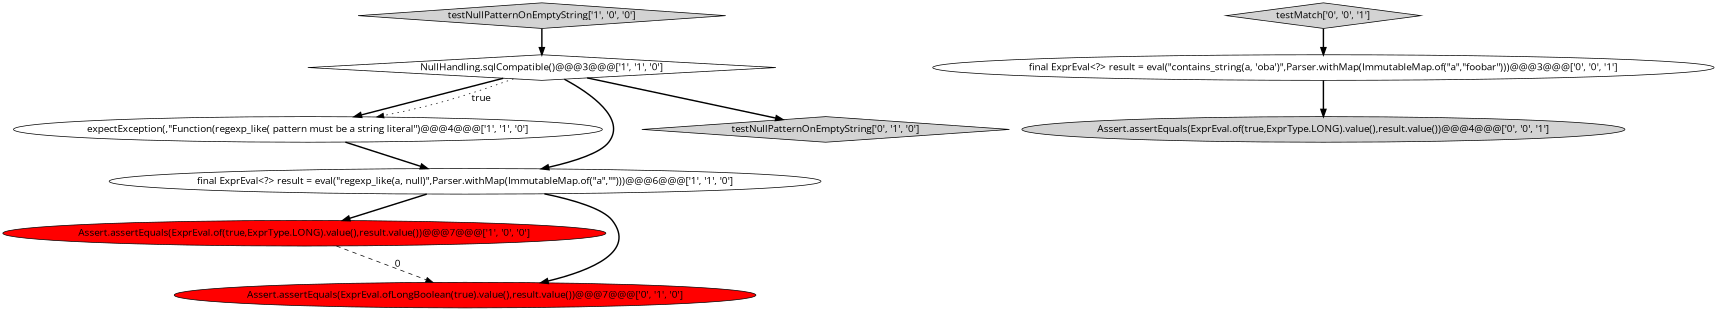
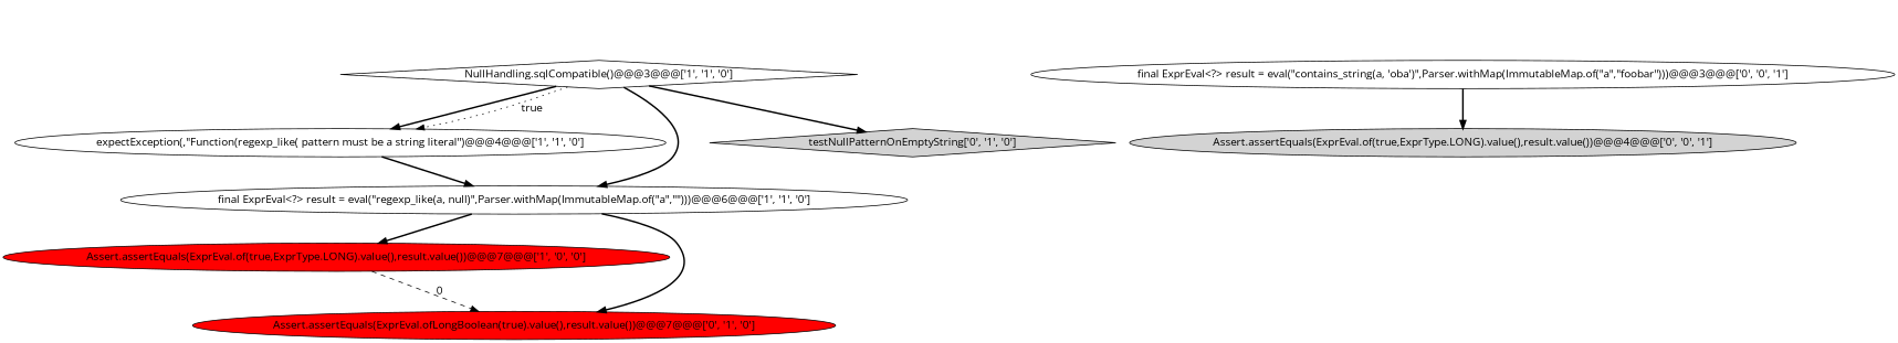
  digraph {
    fontname="Open Sans"
    node [fillcolor=white fontname="Open Sans" shape=ellipse style=filled]
    edge [fontname="Open Sans" style=bold]
    n1 [label="expectException(,\"Function(regexp_like( pattern must be a string literal\")@@@4@@@['1', '1', '0']"]
    n2 [label="final ExprEval<?> result = eval(\"regexp_like(a, null)\",Parser.withMap(ImmutableMap.of(\"a\",\"\")))@@@6@@@['1', '1', '0']"]
    n3 [fillcolor=red label="Assert.assertEquals(ExprEval.of(true,ExprType.LONG).value(),result.value())@@@7@@@['1', '0', '0']"]
    n4 [fillcolor=red label="Assert.assertEquals(ExprEval.ofLongBoolean(true).value(),result.value())@@@7@@@['0', '1', '0']"]
    n5 [fillcolor=lightgray label="Assert.assertEquals(ExprEval.of(true,ExprType.LONG).value(),result.value())@@@4@@@['0', '0', '1']"]
    n6 [label="NullHandling.sqlCompatible()@@@3@@@['1', '1', '0']" shape=diamond]
    n7 [fillcolor=lightgray label="testNullPatternOnEmptyString['0', '1', '0']" shape=diamond]
-   n8 [fillcolor=lightgray label="testMatch['0', '0', '1']" shape=diamond]
    n9 [label="final ExprEval<?> result = eval(\"contains_string(a, 'oba')\",Parser.withMap(ImmutableMap.of(\"a\",\"foobar\")))@@@3@@@['0', '0', '1']"]
-   n10 [fillcolor=lightgray label="testNullPatternOnEmptyString['1', '0', '0']" shape=diamond]
    n1 -> n2
    n2 -> n3
    n2 -> n4
    n3 -> n4 [label=0 style=dashed]
    n6 -> n1
    n6 -> n1 [label=true style=dotted]
    n6 -> n2
    n6 -> n7
-   n8 -> n9
    n9 -> n5
-   n10 -> n6
  }
